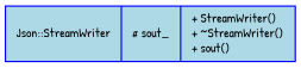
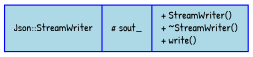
  digraph {
    rankdir=LR
    fontname="Patrick Hand"
-   n1 [color=blue fillcolor=lightblue fontcolor=black fontname="Patrick Hand" fontsize=10 height=0.2 label="{Json::StreamWriter\n|# sout_\l|+ StreamWriter()\l+ ~StreamWriter()\l+ sout()\l}" shape=record style=filled width=0.4]
+   n1 [color=blue fillcolor=lightblue fontcolor=black fontname="Patrick Hand" fontsize=10 height=0.2 label="{Json::StreamWriter\n|# sout_\l|+ StreamWriter()\l+ ~StreamWriter()\l+ write()\l}" shape=record style=filled width=0.4]
  }
